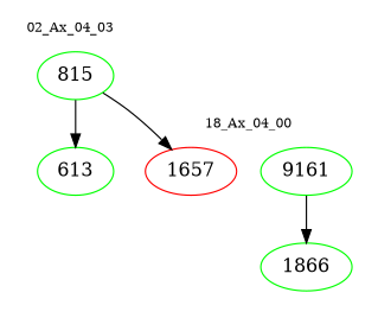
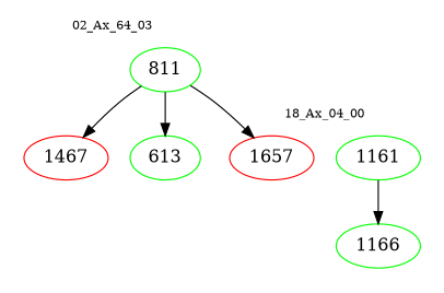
  digraph {
    node [color=green]
    edge [color=black]
-   n1 [label=815]
+   n1 [label=811]
+   n2 [color=red label=1467]
    n3 [label=613]
-   n4 [label=9161]
+   n4 [label=1161]
    n5 [color=red label=1657]
-   n6 [label=1866]
+   n6 [label=1166]
    subgraph cluster_1 {
      color=white
      fontsize=10
-     label="02_Ax_04_03"
+     label="02_Ax_64_03"
      n1
+     n2
      n3
    }
    subgraph cluster_2 {
      color=white
      fontsize=10
      label="18_Ax_04_00"
      n4
      n5
      n6
    }
+   n1 -> n2
    n1 -> n3
    n1 -> n5
    n4 -> n6
  }
